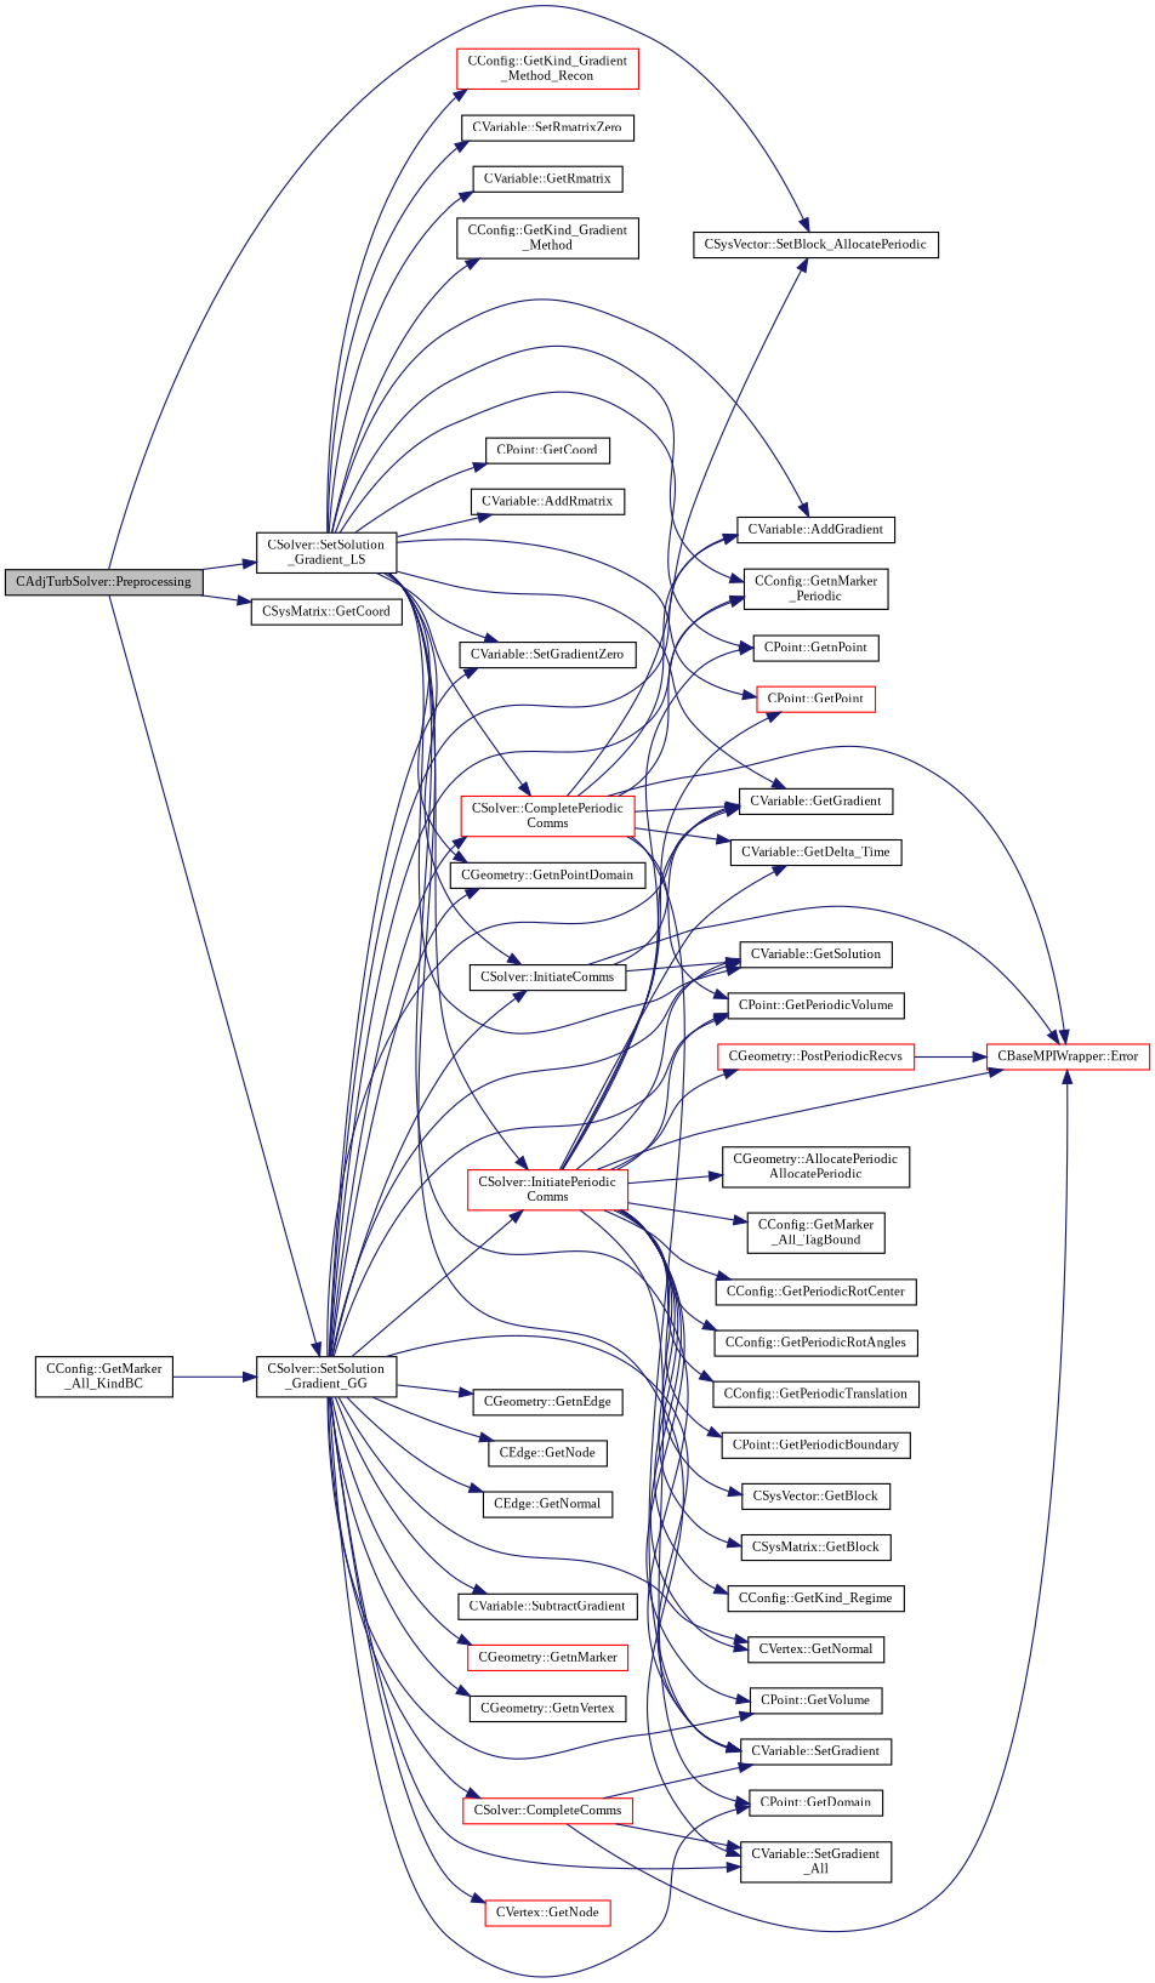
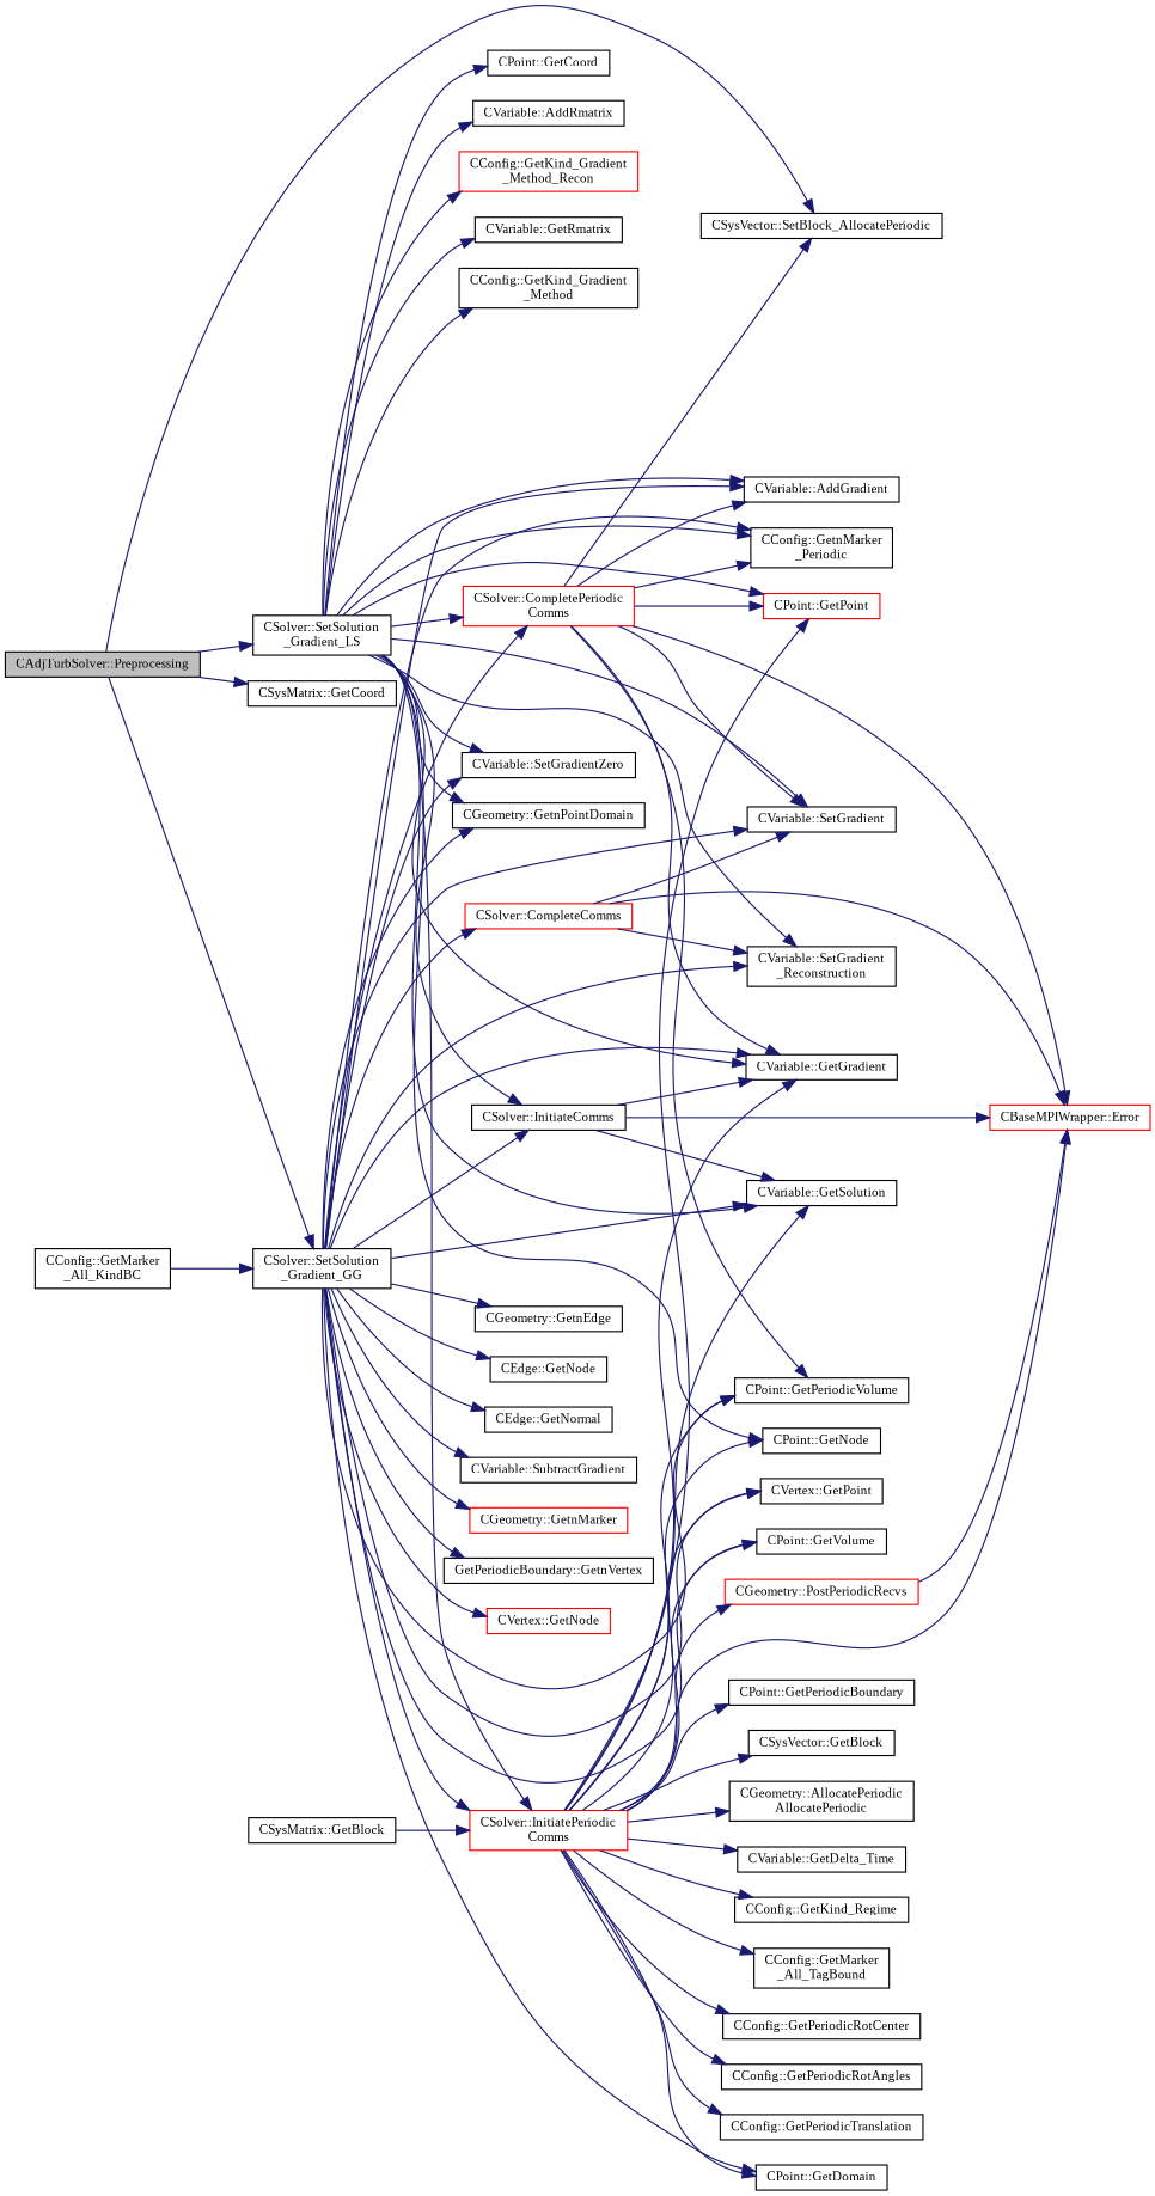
  digraph {
    fontname="Liberation Serif"
    rankdir=LR
    node [color=black fillcolor=white fontname="Liberation Serif" fontsize=10 shape=record style=filled]
    edge [color=midnightblue fontname="Liberation Serif" fontsize=10 labelfontname=Helvetica labelfontsize=10 style=solid]
    n1 [fillcolor=grey75 fontcolor=black height=0.2 label="CAdjTurbSolver::Preprocessing" width=0.4]
    n2 [height=0.2 label="CSysVector::SetBlock_AllocatePeriodic" width=0.4]
    n3 [height=0.2 label="CSysMatrix::GetCoord" width=0.4]
    n4 [height=0.2 label="CSolver::SetSolution\l_Gradient_GG" width=0.4]
    n5 [height=0.2 label="CSolver::SetSolution\l_Gradient_LS" width=0.4]
    n6 [height=0.2 label="CConfig::GetKind_Gradient\l_Method" width=0.4]
    n7 [height=0.2 label="CVariable::SetGradientZero" width=0.4]
    n8 [height=0.2 label="CGeometry::GetnEdge" width=0.4]
    n9 [height=0.2 label="CEdge::GetNode" width=0.4]
    n10 [height=0.2 label="CVariable::GetSolution" width=0.4]
    n11 [height=0.2 label="CEdge::GetNormal" width=0.4]
    n12 [height=0.2 label="CPoint::GetDomain" width=0.4]
    n13 [height=0.2 label="CVariable::AddGradient" width=0.4]
    n14 [height=0.2 label="CVariable::SubtractGradient" width=0.4]
    n15 [color=red height=0.2 label="CGeometry::GetnMarker" width=0.4]
-   n16 [height=0.2 label="CGeometry::GetnVertex" width=0.4]
+   n16 [height=0.2 label="GetPeriodicBoundary::GetnVertex" width=0.4]
    n17 [color=red height=0.2 label="CVertex::GetNode" width=0.4]
-   n18 [height=0.2 label="CVertex::GetNormal" width=0.4]
+   n18 [height=0.2 label="CVertex::GetPoint" width=0.4]
    n19 [height=0.2 label="CConfig::GetnMarker\l_Periodic" width=0.4]
    n20 [color=red height=0.2 label="CSolver::InitiatePeriodic\lComms" width=0.4]
    n21 [height=0.2 label="CPoint::GetVolume" width=0.4]
    n22 [height=0.2 label="CPoint::GetPeriodicVolume" width=0.4]
    n23 [height=0.2 label="CVariable::GetGradient" width=0.4]
    n24 [color=red height=0.2 label="CSolver::CompletePeriodic\lComms" width=0.4]
    n25 [height=0.2 label="CVariable::SetGradient" width=0.4]
    n26 [height=0.2 label="CGeometry::GetnPointDomain" width=0.4]
-   n27 [height=0.2 label="CVariable::SetGradient\l_All" width=0.4]
+   n27 [height=0.2 label="CVariable::SetGradient\l_Reconstruction" width=0.4]
    n28 [height=0.2 label="CSolver::InitiateComms" width=0.4]
    n29 [color=red height=0.2 label="CSolver::CompleteComms" width=0.4]
-   n30 [height=0.2 label="CPoint::GetnPoint" width=0.4]
+   n30 [height=0.2 label="CPoint::GetNode" width=0.4]
    n31 [color=red height=0.2 label="CPoint::GetPoint" width=0.4]
    n32 [height=0.2 label="CPoint::GetCoord" width=0.4]
    n33 [height=0.2 label="CVariable::AddRmatrix" width=0.4]
    n34 [color=red height=0.2 label="CConfig::GetKind_Gradient\l_Method_Recon" width=0.4]
-   n35 [height=0.2 label="CVariable::SetRmatrixZero" width=0.4]
    n36 [height=0.2 label="CVariable::GetRmatrix" width=0.4]
    n37 [height=0.2 label="CConfig::GetMarker\l_All_KindBC" width=0.4]
    n38 [color=red height=0.2 label="CBaseMPIWrapper::Error" width=0.4]
    n39 [height=0.2 label="CGeometry::AllocatePeriodic\lAllocatePeriodic" width=0.4]
    n40 [color=red height=0.2 label="CGeometry::PostPeriodicRecvs" width=0.4]
    n41 [height=0.2 label="CConfig::GetMarker\l_All_TagBound" width=0.4]
    n42 [height=0.2 label="CConfig::GetPeriodicRotCenter" width=0.4]
    n43 [height=0.2 label="CConfig::GetPeriodicRotAngles" width=0.4]
    n44 [height=0.2 label="CConfig::GetPeriodicTranslation" width=0.4]
    n45 [height=0.2 label="CPoint::GetPeriodicBoundary" width=0.4]
    n46 [height=0.2 label="CSysVector::GetBlock" width=0.4]
    n47 [height=0.2 label="CVariable::GetDelta_Time" width=0.4]
    n48 [height=0.2 label="CSysMatrix::GetBlock" width=0.4]
    n49 [height=0.2 label="CConfig::GetKind_Regime" width=0.4]
    n1 -> n2
    n1 -> n3
    n1 -> n4
    n1 -> n5
    n4 -> n7
    n4 -> n8
    n4 -> n9
    n4 -> n10
    n4 -> n11
    n4 -> n12
    n4 -> n13
    n4 -> n14
    n4 -> n15
    n4 -> n16
    n4 -> n17
    n4 -> n18
    n4 -> n19
    n4 -> n20
    n4 -> n21
    n4 -> n22
    n4 -> n23
    n4 -> n24
    n4 -> n25
    n4 -> n26
    n4 -> n27
    n4 -> n28
    n4 -> n29
    n5 -> n6
    n5 -> n7
    n5 -> n10
    n5 -> n13
    n5 -> n19
    n5 -> n20
    n5 -> n23
    n5 -> n24
    n5 -> n25
    n5 -> n26
    n5 -> n27
    n5 -> n28
    n5 -> n30
    n5 -> n31
    n5 -> n32
    n5 -> n33
    n5 -> n34
-   n5 -> n35
    n5 -> n36
    n20 -> n10
    n20 -> n12
    n20 -> n18
    n20 -> n21
    n20 -> n22
    n20 -> n23
    n20 -> n30
    n20 -> n31
    n20 -> n38
    n20 -> n39
    n20 -> n40
    n20 -> n41
    n20 -> n42
    n20 -> n43
    n20 -> n44
    n20 -> n45
    n20 -> n46
    n20 -> n47
-   n20 -> n48
+   n48 -> n20
    n20 -> n49
    n24 -> n2
    n24 -> n13
    n24 -> n19
    n24 -> n22
    n24 -> n23
    n24 -> n25
    n24 -> n38
-   n24 -> n47
+   n24 -> n31
    n28 -> n10
    n28 -> n23
    n28 -> n38
    n29 -> n25
    n29 -> n27
    n29 -> n38
    n37 -> n4
    n40 -> n38
  }
